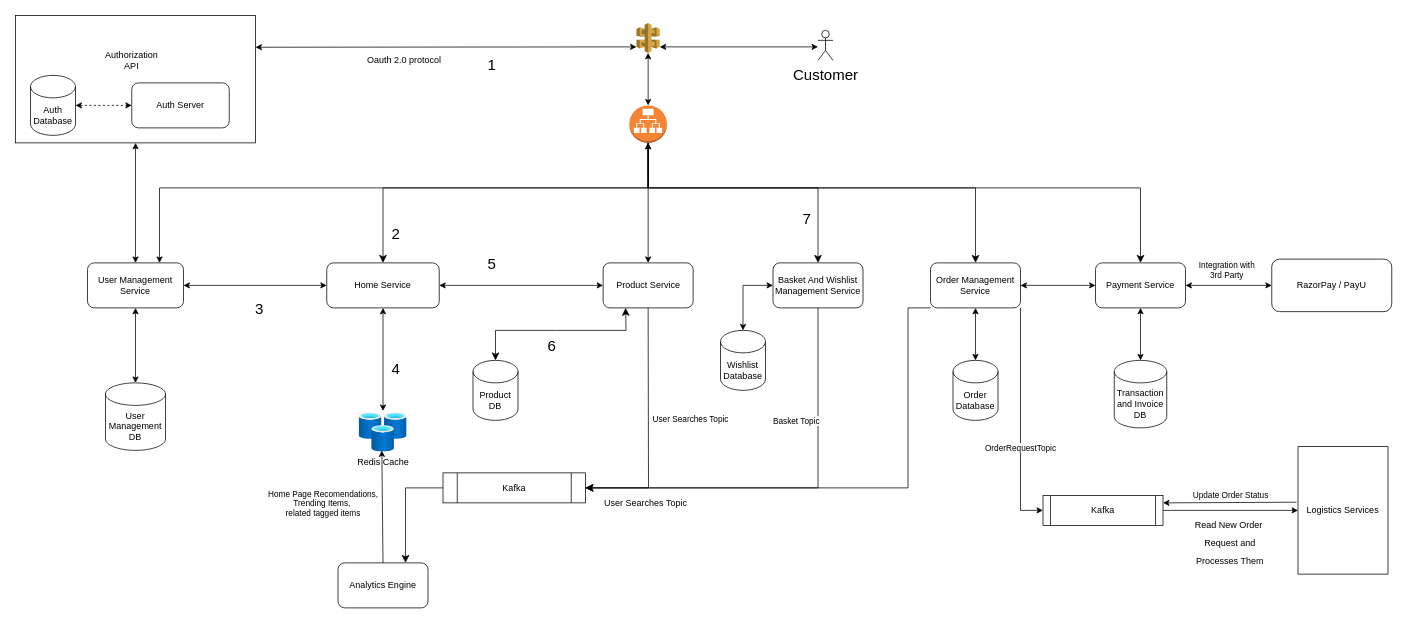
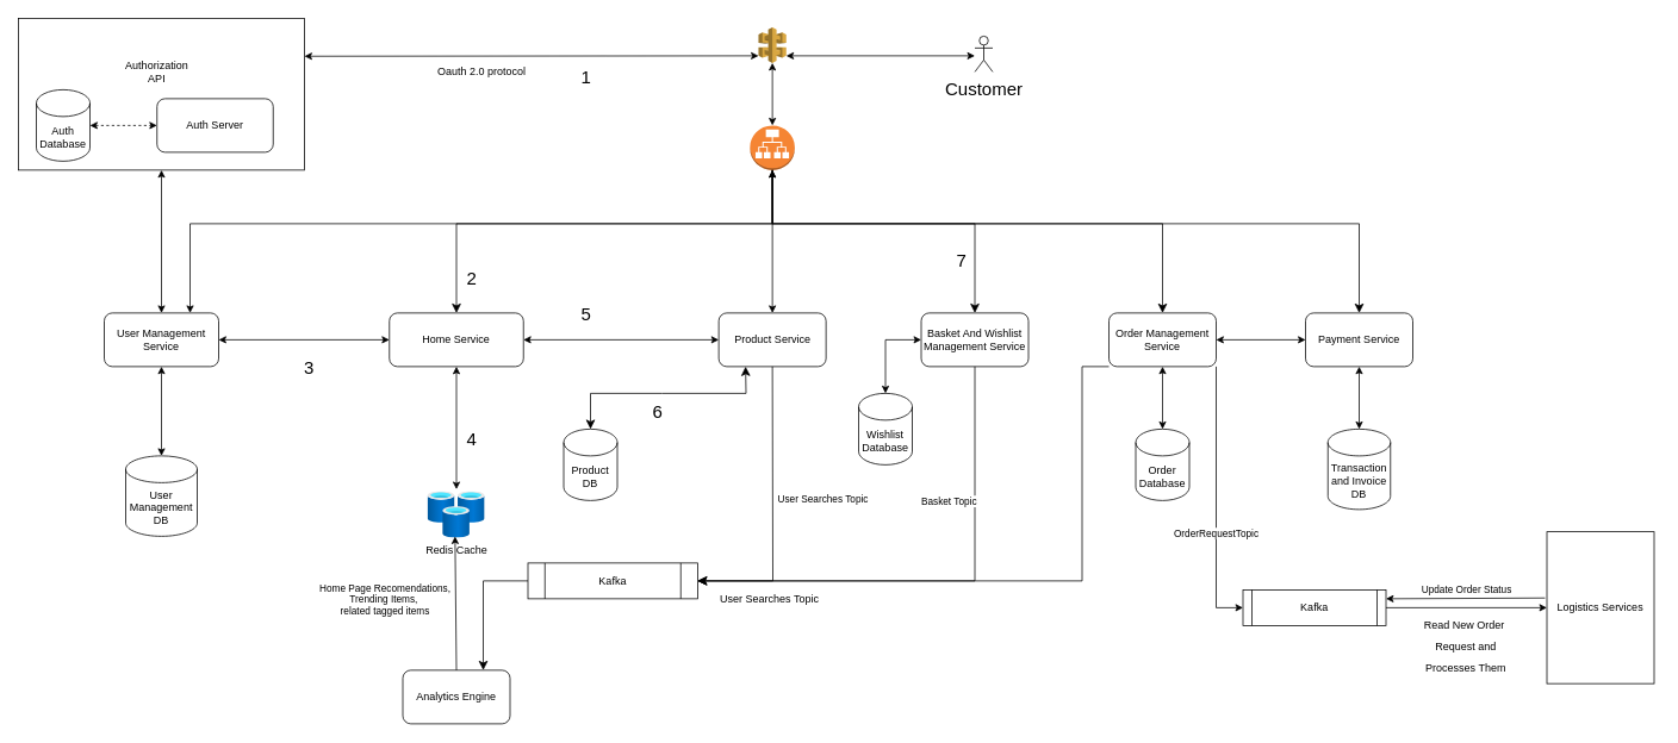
  <mxCell id="0" />
  <mxCell id="1" parent="0" />
  <mxCell id="2" value="" style="rounded=0;whiteSpace=wrap;html=1;points=[[0,0,0,0,0],[0,0.25,0,0,0],[0,0.5,0,0,0],[0,0.75,0,0,0],[0,1,0,0,0],[0.25,0,0,0,0],[0.25,1,0,0,0],[0.5,0,0,0,0],[0.5,1,0,0,0],[0.75,0,0,0,0],[0.75,1,0,0,0],[1,0,0,0,0],[1,0.25,0,0,0],[1,0.5,0,0,0],[1,0.75,0,0,0],[1,1,0,0,0]];" parent="1" vertex="1"><mxGeometry x="20" y="20" width="320" height="170" as="geometry" /></mxCell>
  <mxCell id="3" value="" style="outlineConnect=0;dashed=0;verticalLabelPosition=bottom;verticalAlign=top;align=center;html=1;shape=mxgraph.aws3.api_gateway;fillColor=#D9A741;gradientColor=none;" parent="1" vertex="1"><mxGeometry x="848" y="30" width="31" height="40" as="geometry" /></mxCell>
  <mxCell id="4" value="" style="outlineConnect=0;dashed=0;verticalLabelPosition=bottom;verticalAlign=top;align=center;html=1;shape=mxgraph.aws3.application_load_balancer;fillColor=#F58534;gradientColor=none;" parent="1" vertex="1"><mxGeometry x="838.5" y="140" width="50" height="50" as="geometry" /></mxCell>
  <mxCell id="5" value="" style="endArrow=classic;startArrow=classic;html=1;rounded=0;entryX=0.5;entryY=1;entryDx=0;entryDy=0;entryPerimeter=0;exitX=0.5;exitY=0;exitDx=0;exitDy=0;exitPerimeter=0;" parent="1" source="4" target="3" edge="1"><mxGeometry width="50" height="50" relative="1" as="geometry"><mxPoint x="820" y="190" as="sourcePoint" /><mxPoint x="870" y="140" as="targetPoint" /></mxGeometry></mxCell>
  <mxCell id="6" value="" style="endArrow=classic;startArrow=classic;html=1;rounded=0;entryX=0;entryY=0.8;entryDx=0;entryDy=0;entryPerimeter=0;exitX=1;exitY=0.25;exitDx=0;exitDy=0;exitPerimeter=0;" parent="1" source="2" target="3" edge="1"><mxGeometry width="50" height="50" relative="1" as="geometry"><mxPoint x="230" y="185" as="sourcePoint" /><mxPoint x="870" y="140" as="targetPoint" /></mxGeometry></mxCell>
  <mxCell id="7" value="Oauth 2.0 protocol" style="text;html=1;align=center;verticalAlign=middle;resizable=0;points=[];autosize=1;strokeColor=none;fillColor=none;" parent="1" vertex="1"><mxGeometry x="478" y="65" width="120" height="30" as="geometry" /></mxCell>
  <mxCell id="8" value="1" style="text;html=1;align=center;verticalAlign=middle;resizable=0;points=[];autosize=1;strokeColor=none;fillColor=none;strokeWidth=1;fontSize=20;" parent="1" vertex="1"><mxGeometry x="640" y="65" width="30" height="40" as="geometry" /></mxCell>
  <mxCell id="9" value="User Management Service" style="rounded=1;whiteSpace=wrap;html=1;" parent="1" vertex="1"><mxGeometry x="116" y="350" width="128" height="60" as="geometry" /></mxCell>
  <mxCell id="10" value="Product Service" style="rounded=1;whiteSpace=wrap;html=1;" parent="1" vertex="1"><mxGeometry x="803.5" y="350" width="120" height="60" as="geometry" /></mxCell>
  <mxCell id="11" value="Basket And Wishlist Management Service" style="rounded=1;whiteSpace=wrap;html=1;" parent="1" vertex="1"><mxGeometry x="1030" y="350" width="120" height="60" as="geometry" /></mxCell>
  <mxCell id="12" value="Payment Service" style="rounded=1;whiteSpace=wrap;html=1;" parent="1" vertex="1"><mxGeometry x="1460" y="350" width="120" height="60" as="geometry" /></mxCell>
  <mxCell id="13" style="edgeStyle=orthogonalEdgeStyle;rounded=0;orthogonalLoop=1;jettySize=auto;html=1;exitX=1;exitY=1;exitDx=0;exitDy=0;entryX=0;entryY=0.5;entryDx=0;entryDy=0;" parent="1" source="15" target="29" edge="1"><mxGeometry relative="1" as="geometry"><Array as="points"><mxPoint x="1360" y="680" /></Array></mxGeometry></mxCell>
  <mxCell id="14" value="OrderRequestTopic" style="edgeLabel;html=1;align=center;verticalAlign=middle;resizable=0;points=[];" parent="13" vertex="1" connectable="0"><mxGeometry x="0.237" y="-1" relative="1" as="geometry"><mxPoint as="offset" /></mxGeometry></mxCell>
  <mxCell id="15" value="Order Management Service" style="rounded=1;whiteSpace=wrap;html=1;" parent="1" vertex="1"><mxGeometry x="1240" y="350" width="120" height="60" as="geometry" /></mxCell>
  <mxCell id="16" value="Analytics Engine" style="rounded=1;whiteSpace=wrap;html=1;" parent="1" vertex="1"><mxGeometry x="450" y="750" width="120" height="60" as="geometry" /></mxCell>
  <mxCell id="17" value="Kafka" style="shape=process;whiteSpace=wrap;html=1;backgroundOutline=1;" parent="1" vertex="1"><mxGeometry x="590" y="630" width="190" height="40" as="geometry" /></mxCell>
  <mxCell id="18" value="" style="edgeStyle=segmentEdgeStyle;endArrow=classic;html=1;curved=0;rounded=0;endSize=8;startSize=8;sourcePerimeterSpacing=0;targetPerimeterSpacing=0;exitX=0.5;exitY=1;exitDx=0;exitDy=0;exitPerimeter=0;entryX=0.5;entryY=0;entryDx=0;entryDy=0;" parent="1" source="4" target="15" edge="1"><mxGeometry width="100" relative="1" as="geometry"><mxPoint x="930" y="200" as="sourcePoint" /><mxPoint x="1030" y="240" as="targetPoint" /><Array as="points"><mxPoint x="864" y="250" /><mxPoint x="1300" y="250" /></Array></mxGeometry></mxCell>
  <mxCell id="19" value="" style="edgeStyle=segmentEdgeStyle;endArrow=classic;html=1;curved=0;rounded=0;endSize=8;startSize=8;sourcePerimeterSpacing=0;targetPerimeterSpacing=0;exitX=0.5;exitY=1;exitDx=0;exitDy=0;exitPerimeter=0;entryX=0.5;entryY=0;entryDx=0;entryDy=0;" parent="1" source="4" target="11" edge="1"><mxGeometry width="100" relative="1" as="geometry"><mxPoint x="1270" y="200" as="sourcePoint" /><mxPoint x="1370" y="240" as="targetPoint" /><Array as="points"><mxPoint x="864" y="250" /><mxPoint x="1090" y="250" /></Array></mxGeometry></mxCell>
  <mxCell id="20" value="" style="edgeStyle=segmentEdgeStyle;endArrow=classic;html=1;curved=0;rounded=0;endSize=8;startSize=8;sourcePerimeterSpacing=0;targetPerimeterSpacing=0;exitX=0.5;exitY=1;exitDx=0;exitDy=0;entryX=1;entryY=0.5;entryDx=0;entryDy=0;" parent="1" source="11" target="17" edge="1"><mxGeometry width="100" relative="1" as="geometry"><mxPoint x="1220" y="440" as="sourcePoint" /><mxPoint x="890" y="590" as="targetPoint" /><Array as="points"><mxPoint x="1090" y="650" /></Array></mxGeometry></mxCell>
  <mxCell id="21" value="Basket Topic" style="edgeLabel;html=1;align=center;verticalAlign=middle;resizable=0;points=[];rotation=0;" parent="20" vertex="1" connectable="0"><mxGeometry x="-0.799" y="-1" relative="1" as="geometry"><mxPoint x="-29" y="95" as="offset" /></mxGeometry></mxCell>
  <mxCell id="22" value="User Searches Topic" style="endArrow=classic;html=1;rounded=0;exitX=0.5;exitY=1;exitDx=0;exitDy=0;entryX=1;entryY=0.5;entryDx=0;entryDy=0;" parent="1" source="10" target="17" edge="1"><mxGeometry x="-0.073" y="56" width="50" height="50" relative="1" as="geometry"><mxPoint x="740" y="410" as="sourcePoint" /><mxPoint x="790" y="360" as="targetPoint" /><Array as="points"><mxPoint x="864" y="650" /></Array><mxPoint y="-1" as="offset" /></mxGeometry></mxCell>
  <mxCell id="23" value="" style="edgeStyle=segmentEdgeStyle;endArrow=classic;html=1;curved=0;rounded=0;endSize=8;startSize=8;sourcePerimeterSpacing=0;targetPerimeterSpacing=0;entryX=0.75;entryY=0;entryDx=0;entryDy=0;exitX=0;exitY=0.5;exitDx=0;exitDy=0;" parent="1" source="17" target="16" edge="1"><mxGeometry width="100" relative="1" as="geometry"><mxPoint x="730" y="780" as="sourcePoint" /><mxPoint x="830" y="820" as="targetPoint" /><Array as="points"><mxPoint x="540" y="650" /></Array></mxGeometry></mxCell>
  <mxCell id="24" value="Redis Cache" style="aspect=fixed;html=1;points=[];align=center;image;fontSize=12;image=img/lib/azure2/databases/Cache_Redis.svg;" parent="1" vertex="1"><mxGeometry x="478" y="550" width="64" height="52" as="geometry" /></mxCell>
  <mxCell id="25" value="Home Page Recomendations,&lt;br&gt;Trending Items,&amp;nbsp;&lt;br&gt;related tagged items" style="endArrow=classic;html=1;rounded=0;exitX=0.5;exitY=0;exitDx=0;exitDy=0;entryX=0.476;entryY=0.965;entryDx=0;entryDy=0;entryPerimeter=0;" parent="1" source="16" target="24" edge="1"><mxGeometry x="0.079" y="79" width="50" height="50" relative="1" as="geometry"><mxPoint x="740" y="410" as="sourcePoint" /><mxPoint x="790" y="360" as="targetPoint" /><mxPoint y="1" as="offset" /></mxGeometry></mxCell>
  <mxCell id="26" value="User Management DB" style="shape=cylinder3;whiteSpace=wrap;html=1;boundedLbl=1;backgroundOutline=1;size=15;" parent="1" vertex="1"><mxGeometry x="140" y="510" width="80" height="90" as="geometry" /></mxCell>
  <mxCell id="27" value="Order Database" style="shape=cylinder3;whiteSpace=wrap;html=1;boundedLbl=1;backgroundOutline=1;size=15;" parent="1" vertex="1"><mxGeometry x="1270" y="480" width="60" height="80" as="geometry" /></mxCell>
  <mxCell id="28" value="" style="endArrow=classic;startArrow=classic;html=1;rounded=0;entryX=0.5;entryY=1;entryDx=0;entryDy=0;exitX=0.5;exitY=0;exitDx=0;exitDy=0;exitPerimeter=0;" parent="1" source="27" target="15" edge="1"><mxGeometry width="50" height="50" relative="1" as="geometry"><mxPoint x="740" y="400" as="sourcePoint" /><mxPoint x="790" y="350" as="targetPoint" /></mxGeometry></mxCell>
  <mxCell id="29" value="Kafka" style="shape=process;whiteSpace=wrap;html=1;backgroundOutline=1;size=0.062;" parent="1" vertex="1"><mxGeometry x="1390" y="660" width="160" height="40" as="geometry" /></mxCell>
- <mxCell id="30" value="RazorPay / PayU" style="rounded=1;whiteSpace=wrap;html=1;" parent="1" vertex="1"><mxGeometry x="1695" y="345" width="160" height="70" as="geometry" /></mxCell>
  <mxCell id="31" value="Auth Database" style="shape=cylinder3;whiteSpace=wrap;html=1;boundedLbl=1;backgroundOutline=1;size=15;" parent="1" vertex="1"><mxGeometry x="40" y="100" width="60" height="80" as="geometry" /></mxCell>
  <mxCell id="32" value="" style="endArrow=classic;startArrow=classic;html=1;rounded=0;exitX=1;exitY=0.5;exitDx=0;exitDy=0;exitPerimeter=0;entryX=0;entryY=0.5;entryDx=0;entryDy=0;dashed=1;" parent="1" source="31" target="33" edge="1"><mxGeometry width="50" height="50" relative="1" as="geometry"><mxPoint x="910" y="150" as="sourcePoint" /><mxPoint x="960" y="100" as="targetPoint" /><Array as="points"><mxPoint x="100" y="140" /></Array></mxGeometry></mxCell>
  <mxCell id="33" value="Auth Server" style="rounded=1;whiteSpace=wrap;html=1;" parent="1" vertex="1"><mxGeometry x="175" y="110" width="130" height="60" as="geometry" /></mxCell>
- <mxCell id="34" value="Integration with &lt;br&gt;3rd Party" style="endArrow=classic;startArrow=classic;html=1;rounded=0;entryX=0;entryY=0.5;entryDx=0;entryDy=0;exitX=1;exitY=0.5;exitDx=0;exitDy=0;" parent="1" source="12" target="30" edge="1"><mxGeometry x="-0.067" y="20" width="50" height="50" relative="1" as="geometry"><mxPoint x="1450" y="360" as="sourcePoint" /><mxPoint x="1500" y="310" as="targetPoint" /><mxPoint x="1" as="offset" /></mxGeometry></mxCell>
  <mxCell id="35" value="Transaction and Invoice DB" style="shape=cylinder3;whiteSpace=wrap;html=1;boundedLbl=1;backgroundOutline=1;size=15;" parent="1" vertex="1"><mxGeometry x="1485" y="480" width="70" height="90" as="geometry" /></mxCell>
  <mxCell id="36" value="" style="endArrow=classic;startArrow=classic;html=1;rounded=0;entryX=0.5;entryY=1;entryDx=0;entryDy=0;exitX=0.5;exitY=0;exitDx=0;exitDy=0;exitPerimeter=0;" parent="1" source="35" target="12" edge="1"><mxGeometry width="50" height="50" relative="1" as="geometry"><mxPoint x="1450" y="360" as="sourcePoint" /><mxPoint x="1500" y="310" as="targetPoint" /></mxGeometry></mxCell>
  <mxCell id="37" value="" style="edgeStyle=segmentEdgeStyle;endArrow=classic;html=1;curved=0;rounded=0;endSize=8;startSize=8;sourcePerimeterSpacing=0;targetPerimeterSpacing=0;exitX=0.5;exitY=1;exitDx=0;exitDy=0;exitPerimeter=0;entryX=0.5;entryY=0;entryDx=0;entryDy=0;" parent="1" source="4" target="12" edge="1"><mxGeometry width="100" relative="1" as="geometry"><mxPoint x="1380" y="120" as="sourcePoint" /><mxPoint x="1480" y="160" as="targetPoint" /><Array as="points"><mxPoint x="864" y="250" /><mxPoint x="1520" y="250" /></Array></mxGeometry></mxCell>
  <mxCell id="38" value="" style="endArrow=classic;startArrow=classic;html=1;rounded=0;entryX=0.5;entryY=1;entryDx=0;entryDy=0;entryPerimeter=0;exitX=0.5;exitY=0;exitDx=0;exitDy=0;" parent="1" source="10" target="4" edge="1"><mxGeometry width="50" height="50" relative="1" as="geometry"><mxPoint x="900" y="350" as="sourcePoint" /><mxPoint x="950" y="300" as="targetPoint" /></mxGeometry></mxCell>
  <mxCell id="39" value="" style="endArrow=classic;startArrow=classic;html=1;rounded=0;entryX=0;entryY=0.5;entryDx=0;entryDy=0;exitX=1;exitY=0.5;exitDx=0;exitDy=0;" parent="1" source="15" target="12" edge="1"><mxGeometry width="50" height="50" relative="1" as="geometry"><mxPoint x="1230" y="350" as="sourcePoint" /><mxPoint x="1280" y="300" as="targetPoint" /></mxGeometry></mxCell>
  <mxCell id="40" value="" style="edgeStyle=segmentEdgeStyle;endArrow=classic;html=1;curved=0;rounded=0;endSize=8;startSize=8;sourcePerimeterSpacing=0;targetPerimeterSpacing=0;exitX=0;exitY=1;exitDx=0;exitDy=0;entryX=1;entryY=0.5;entryDx=0;entryDy=0;" parent="1" source="15" target="17" edge="1"><mxGeometry width="100" relative="1" as="geometry"><mxPoint x="1140" y="710" as="sourcePoint" /><mxPoint x="1240" y="750" as="targetPoint" /><Array as="points"><mxPoint x="1210" y="410" /><mxPoint x="1210" y="650" /></Array></mxGeometry></mxCell>
  <mxCell id="41" value="User Searches Topic" style="text;html=1;align=center;verticalAlign=middle;resizable=0;points=[];autosize=1;strokeColor=none;fillColor=none;" parent="1" vertex="1"><mxGeometry x="795" y="655" width="130" height="30" as="geometry" /></mxCell>
  <mxCell id="42" value="" style="endArrow=classic;startArrow=classic;html=1;rounded=0;exitX=0.5;exitY=0;exitDx=0;exitDy=0;exitPerimeter=0;entryX=0.5;entryY=1;entryDx=0;entryDy=0;" parent="1" source="26" target="9" edge="1"><mxGeometry width="50" height="50" relative="1" as="geometry"><mxPoint x="1100" y="390" as="sourcePoint" /><mxPoint x="1150" y="340" as="targetPoint" /></mxGeometry></mxCell>
  <mxCell id="43" value="" style="endArrow=classic;startArrow=classic;html=1;rounded=0;movable=1;resizable=1;rotatable=1;deletable=1;editable=1;locked=0;connectable=1;exitX=0.5;exitY=1;exitDx=0;exitDy=0;exitPerimeter=0;entryX=0.5;entryY=0;entryDx=0;entryDy=0;" parent="1" source="2" target="9" edge="1"><mxGeometry width="50" height="50" relative="1" as="geometry"><mxPoint x="380" y="385" as="sourcePoint" /><mxPoint x="180" y="400" as="targetPoint" /></mxGeometry></mxCell>
  <mxCell id="44" value="Logistics Services" style="rounded=0;whiteSpace=wrap;html=1;" parent="1" vertex="1"><mxGeometry x="1730" y="595" width="120" height="170" as="geometry" /></mxCell>
  <mxCell id="45" value="Update Order Status" style="endArrow=classic;html=1;rounded=0;entryX=1;entryY=0.25;entryDx=0;entryDy=0;exitX=-0.017;exitY=0.436;exitDx=0;exitDy=0;exitPerimeter=0;" parent="1" source="44" target="29" edge="1"><mxGeometry x="-0.009" y="-10" width="50" height="50" relative="1" as="geometry"><mxPoint x="1550" y="580" as="sourcePoint" /><mxPoint x="1600" y="530" as="targetPoint" /><mxPoint as="offset" /></mxGeometry></mxCell>
  <mxCell id="46" value="Authorization API" style="text;html=1;strokeColor=none;fillColor=none;align=center;verticalAlign=middle;whiteSpace=wrap;rounded=0;" parent="1" vertex="1"><mxGeometry x="145" y="65" width="60" height="30" as="geometry" /></mxCell>
  <mxCell id="47" value="Product DB" style="shape=cylinder3;whiteSpace=wrap;html=1;boundedLbl=1;backgroundOutline=1;size=15;" parent="1" vertex="1"><mxGeometry x="630" y="480" width="60" height="80" as="geometry" /></mxCell>
  <mxCell id="48" value="" style="edgeStyle=none;orthogonalLoop=1;jettySize=auto;html=1;endArrow=classic;startArrow=classic;endSize=8;startSize=8;rounded=0;entryX=0.25;entryY=1;entryDx=0;entryDy=0;exitX=0.5;exitY=0;exitDx=0;exitDy=0;exitPerimeter=0;" parent="1" source="47" target="10" edge="1"><mxGeometry width="100" relative="1" as="geometry"><mxPoint x="930" y="830" as="sourcePoint" /><mxPoint x="1030" y="830" as="targetPoint" /><Array as="points"><mxPoint x="660" y="440" /><mxPoint x="740" y="440" /><mxPoint x="834" y="440" /></Array></mxGeometry></mxCell>
  <mxCell id="49" value="Wishlist&lt;br&gt;Database" style="shape=cylinder3;whiteSpace=wrap;html=1;boundedLbl=1;backgroundOutline=1;size=15;" parent="1" vertex="1"><mxGeometry x="960" y="440" width="60" height="80" as="geometry" /></mxCell>
  <mxCell id="50" style="edgeStyle=orthogonalEdgeStyle;rounded=0;orthogonalLoop=1;jettySize=auto;html=1;exitX=0.5;exitY=1;exitDx=0;exitDy=0;exitPerimeter=0;" parent="1" source="2" target="2" edge="1"><mxGeometry relative="1" as="geometry" /></mxCell>
  <mxCell id="51" value="Home Service" style="rounded=1;whiteSpace=wrap;html=1;" parent="1" vertex="1"><mxGeometry x="435" y="350" width="150" height="60" as="geometry" /></mxCell>
  <mxCell id="52" value="" style="endArrow=classic;startArrow=classic;html=1;rounded=0;exitX=1;exitY=0.5;exitDx=0;exitDy=0;entryX=0;entryY=0.5;entryDx=0;entryDy=0;" parent="1" source="51" target="10" edge="1"><mxGeometry width="50" height="50" relative="1" as="geometry"><mxPoint x="840" y="450" as="sourcePoint" /><mxPoint x="890" y="400" as="targetPoint" /></mxGeometry></mxCell>
  <mxCell id="53" value="2" style="text;html=1;align=center;verticalAlign=middle;resizable=0;points=[];autosize=1;strokeColor=none;fillColor=none;strokeWidth=1;fontSize=20;" parent="1" vertex="1"><mxGeometry x="512" y="290" width="30" height="40" as="geometry" /></mxCell>
  <mxCell id="54" value="3" style="text;html=1;align=center;verticalAlign=middle;resizable=0;points=[];autosize=1;strokeColor=none;fillColor=none;strokeWidth=1;fontSize=20;" parent="1" vertex="1"><mxGeometry x="330" y="390" width="30" height="40" as="geometry" /></mxCell>
  <mxCell id="55" value="4" style="text;html=1;align=center;verticalAlign=middle;resizable=0;points=[];autosize=1;strokeColor=none;fillColor=none;strokeWidth=1;fontSize=20;" parent="1" vertex="1"><mxGeometry x="512" y="470" width="30" height="40" as="geometry" /></mxCell>
  <mxCell id="56" value="5" style="text;html=1;align=center;verticalAlign=middle;resizable=0;points=[];autosize=1;strokeColor=none;fillColor=none;strokeWidth=1;fontSize=20;" parent="1" vertex="1"><mxGeometry x="640" y="330" width="30" height="40" as="geometry" /></mxCell>
  <mxCell id="57" value="6" style="text;html=1;align=center;verticalAlign=middle;resizable=0;points=[];autosize=1;strokeColor=none;fillColor=none;strokeWidth=1;fontSize=20;" parent="1" vertex="1"><mxGeometry x="720" y="440" width="30" height="40" as="geometry" /></mxCell>
  <mxCell id="58" value="" style="endArrow=classic;startArrow=classic;html=1;rounded=0;fontSize=20;exitX=0.5;exitY=0;exitDx=0;exitDy=0;exitPerimeter=0;entryX=0;entryY=0.5;entryDx=0;entryDy=0;" parent="1" source="49" target="11" edge="1"><mxGeometry width="50" height="50" relative="1" as="geometry"><mxPoint x="910" y="330" as="sourcePoint" /><mxPoint x="960" y="280" as="targetPoint" /><Array as="points"><mxPoint x="990" y="380" /></Array></mxGeometry></mxCell>
  <mxCell id="59" value="7" style="text;html=1;align=center;verticalAlign=middle;resizable=0;points=[];autosize=1;strokeColor=none;fillColor=none;strokeWidth=1;fontSize=20;" parent="1" vertex="1"><mxGeometry x="1060" y="270" width="30" height="40" as="geometry" /></mxCell>
  <mxCell id="60" value="Customer" style="shape=umlActor;verticalLabelPosition=bottom;verticalAlign=top;html=1;outlineConnect=0;strokeWidth=1;fontSize=20;" parent="1" vertex="1"><mxGeometry x="1090" y="40" width="20" height="40" as="geometry" /></mxCell>
  <mxCell id="61" value="" style="endArrow=classic;startArrow=classic;html=1;rounded=0;fontSize=20;entryX=1;entryY=0.8;entryDx=0;entryDy=0;entryPerimeter=0;" parent="1" edge="1" target="3"><mxGeometry width="50" height="50" relative="1" as="geometry"><mxPoint x="1090" y="62" as="sourcePoint" /><mxPoint x="920" y="50" as="targetPoint" /></mxGeometry></mxCell>
  <mxCell id="62" value="" style="endArrow=classic;startArrow=classic;html=1;rounded=0;fontSize=20;exitX=1;exitY=0.5;exitDx=0;exitDy=0;entryX=0;entryY=0.5;entryDx=0;entryDy=0;" parent="1" source="9" target="51" edge="1"><mxGeometry width="50" height="50" relative="1" as="geometry"><mxPoint x="840" y="410" as="sourcePoint" /><mxPoint x="290" y="380" as="targetPoint" /></mxGeometry></mxCell>
  <mxCell id="63" value="" style="endArrow=classic;startArrow=classic;html=1;rounded=0;fontSize=20;exitX=0.75;exitY=0;exitDx=0;exitDy=0;entryX=0.5;entryY=1;entryDx=0;entryDy=0;entryPerimeter=0;" parent="1" source="9" target="4" edge="1"><mxGeometry width="50" height="50" relative="1" as="geometry"><mxPoint x="840" y="410" as="sourcePoint" /><mxPoint x="890" y="360" as="targetPoint" /><Array as="points"><mxPoint x="212" y="250" /><mxPoint x="864" y="250" /></Array></mxGeometry></mxCell>
  <mxCell id="64" value="" style="edgeStyle=segmentEdgeStyle;endArrow=classic;html=1;curved=0;rounded=0;endSize=8;startSize=8;sourcePerimeterSpacing=0;targetPerimeterSpacing=0;fontSize=20;exitX=0.5;exitY=1;exitDx=0;exitDy=0;exitPerimeter=0;entryX=0.5;entryY=0;entryDx=0;entryDy=0;" parent="1" source="4" target="51" edge="1"><mxGeometry width="100" relative="1" as="geometry"><mxPoint x="80" y="620" as="sourcePoint" /><mxPoint x="180" y="660" as="targetPoint" /><Array as="points"><mxPoint x="864" y="250" /><mxPoint x="510" y="250" /></Array></mxGeometry></mxCell>
  <mxCell id="65" value="" style="endArrow=classic;startArrow=classic;html=1;rounded=0;fontSize=20;exitX=0.5;exitY=-0.049;exitDx=0;exitDy=0;exitPerimeter=0;entryX=0.5;entryY=1;entryDx=0;entryDy=0;" parent="1" source="24" target="51" edge="1"><mxGeometry width="50" height="50" relative="1" as="geometry"><mxPoint x="840" y="410" as="sourcePoint" /><mxPoint x="890" y="360" as="targetPoint" /></mxGeometry></mxCell>
  <mxCell id="66" value="&lt;font style=&quot;font-size: 12px;&quot;&gt;Read New Order&amp;nbsp;&lt;br&gt;Request and &lt;br&gt;Processes Them&lt;/font&gt;" style="endArrow=classic;html=1;rounded=0;fontSize=20;entryX=0;entryY=0.5;entryDx=0;entryDy=0;exitX=1;exitY=0.5;exitDx=0;exitDy=0;" parent="1" source="29" target="44" edge="1"><mxGeometry x="0.001" y="-40" width="50" height="50" relative="1" as="geometry"><mxPoint x="940" y="500" as="sourcePoint" /><mxPoint x="990" y="450" as="targetPoint" /><mxPoint x="-1" as="offset" /></mxGeometry></mxCell>
